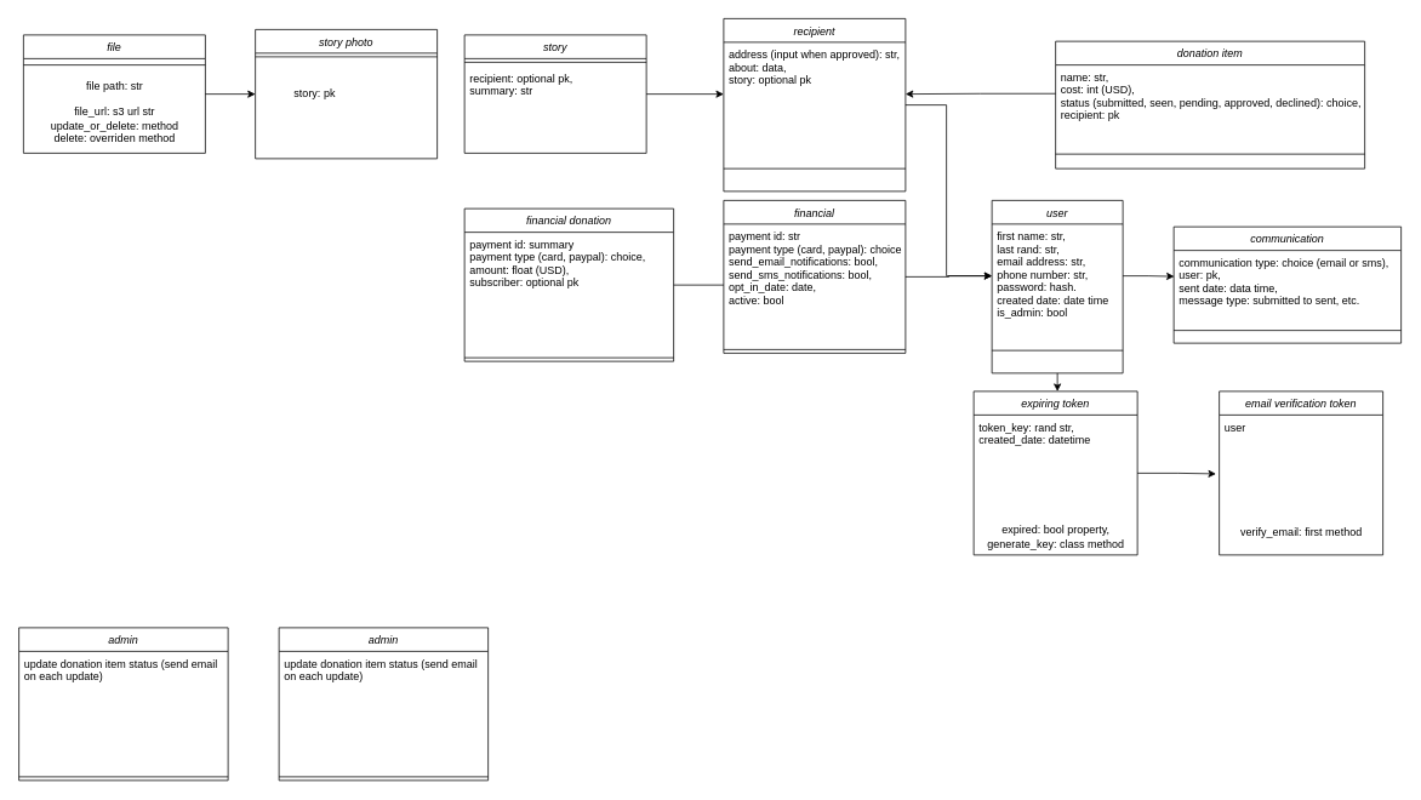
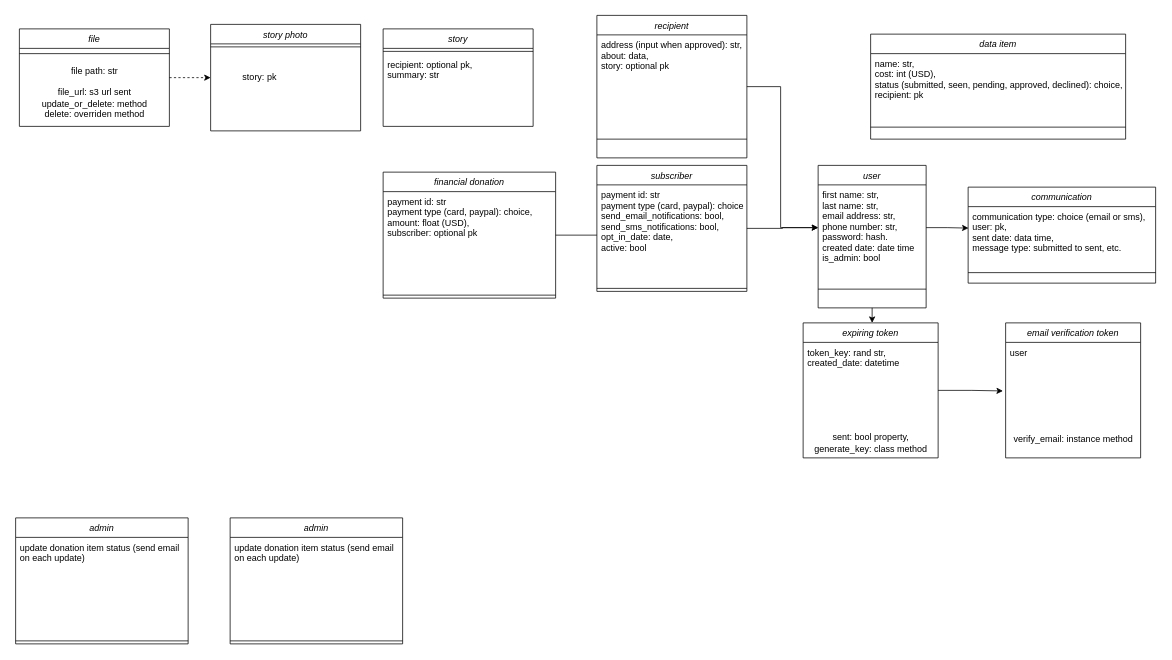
  <mxCell id="0" />
  <mxCell id="1" parent="0" />
  <mxCell id="2" value="" style="edgeStyle=orthogonalEdgeStyle;rounded=0;orthogonalLoop=1;jettySize=auto;html=1;entryX=0;entryY=0.5;entryDx=0;entryDy=0;" edge="1" parent="1" source="3" target="34"><mxGeometry relative="1" as="geometry"><mxPoint x="1075" y="115" as="targetPoint" /><Array as="points"><mxPoint x="1040" y="115" /><mxPoint x="1040" y="303" /></Array></mxGeometry></mxCell>
  <mxCell id="3" value="recipient&#10;" style="swimlane;fontStyle=2;align=center;verticalAlign=top;childLayout=stackLayout;horizontal=1;startSize=26;horizontalStack=0;resizeParent=1;resizeLast=0;collapsible=1;marginBottom=0;rounded=0;shadow=0;strokeWidth=1;" parent="1" vertex="1"><mxGeometry x="795" y="20" width="200" height="190" as="geometry"><mxRectangle x="230" y="140" width="160" height="26" as="alternateBounds" /></mxGeometry></mxCell>
  <mxCell id="4" value="address (input when approved): str,&#10;about: data,&#10;story: optional pk" style="text;align=left;verticalAlign=top;spacingLeft=4;spacingRight=4;overflow=hidden;rotatable=0;points=[[0,0.5],[1,0.5]];portConstraint=eastwest;" parent="3" vertex="1"><mxGeometry y="26" width="200" height="114" as="geometry" /></mxCell>
  <mxCell id="5" value="" style="line;html=1;strokeWidth=1;align=left;verticalAlign=middle;spacingTop=-1;spacingLeft=3;spacingRight=3;rotatable=0;labelPosition=right;points=[];portConstraint=eastwest;" parent="3" vertex="1"><mxGeometry y="140" width="200" height="50" as="geometry" /></mxCell>
- <mxCell id="6" value="donation item" style="swimlane;fontStyle=2;align=center;verticalAlign=top;childLayout=stackLayout;horizontal=1;startSize=26;horizontalStack=0;resizeParent=1;resizeLast=0;collapsible=1;marginBottom=0;rounded=0;shadow=0;strokeWidth=1;" vertex="1" parent="1"><mxGeometry x="1160" y="45" width="340" height="140" as="geometry"><mxRectangle x="230" y="140" width="160" height="26" as="alternateBounds" /></mxGeometry></mxCell>
+ <mxCell id="6" value="data item" style="swimlane;fontStyle=2;align=center;verticalAlign=top;childLayout=stackLayout;horizontal=1;startSize=26;horizontalStack=0;resizeParent=1;resizeLast=0;collapsible=1;marginBottom=0;rounded=0;shadow=0;strokeWidth=1;" vertex="1" parent="1"><mxGeometry x="1160" y="45" width="340" height="140" as="geometry"><mxRectangle x="230" y="140" width="160" height="26" as="alternateBounds" /></mxGeometry></mxCell>
  <mxCell id="7" value="name: str,&#10;cost: int (USD),&#10;status (submitted, seen, pending, approved, declined): choice, &#10;recipient: pk" style="text;align=left;verticalAlign=top;spacingLeft=4;spacingRight=4;overflow=hidden;rotatable=0;points=[[0,0.5],[1,0.5]];portConstraint=eastwest;" vertex="1" parent="6"><mxGeometry y="26" width="340" height="94" as="geometry" /></mxCell>
  <mxCell id="8" value="" style="line;html=1;strokeWidth=1;align=left;verticalAlign=middle;spacingTop=-1;spacingLeft=3;spacingRight=3;rotatable=0;labelPosition=right;points=[];portConstraint=eastwest;" vertex="1" parent="6"><mxGeometry y="120" width="340" height="8" as="geometry" /></mxCell>
- <mxCell id="9" value="" style="edgeStyle=orthogonalEdgeStyle;rounded=0;orthogonalLoop=1;jettySize=auto;html=1;exitX=0;exitY=0.335;exitDx=0;exitDy=0;exitPerimeter=0;" edge="1" parent="1" source="7" target="4"><mxGeometry relative="1" as="geometry"><mxPoint x="1045" y="28" as="sourcePoint" /></mxGeometry></mxCell>
  <mxCell id="10" value="" style="edgeStyle=orthogonalEdgeStyle;rounded=0;orthogonalLoop=1;jettySize=auto;html=1;entryX=0.002;entryY=0.341;entryDx=0;entryDy=0;entryPerimeter=0;exitX=1;exitY=0.5;exitDx=0;exitDy=0;" edge="1" parent="1" source="34" target="30"><mxGeometry relative="1" as="geometry"><mxPoint x="1220" y="304" as="targetPoint" /></mxGeometry></mxCell>
  <mxCell id="11" value="" style="edgeStyle=orthogonalEdgeStyle;rounded=0;orthogonalLoop=1;jettySize=auto;html=1;entryX=0;entryY=0.5;entryDx=0;entryDy=0;" edge="1" parent="1" source="12" target="34"><mxGeometry relative="1" as="geometry"><mxPoint x="1075" y="304" as="targetPoint" /></mxGeometry></mxCell>
- <mxCell id="12" value="financial" style="swimlane;fontStyle=2;align=center;verticalAlign=top;childLayout=stackLayout;horizontal=1;startSize=26;horizontalStack=0;resizeParent=1;resizeLast=0;collapsible=1;marginBottom=0;rounded=0;shadow=0;strokeWidth=1;" vertex="1" parent="1"><mxGeometry x="795" y="220" width="200" height="168" as="geometry"><mxRectangle x="230" y="140" width="160" height="26" as="alternateBounds" /></mxGeometry></mxCell>
+ <mxCell id="12" value="subscriber" style="swimlane;fontStyle=2;align=center;verticalAlign=top;childLayout=stackLayout;horizontal=1;startSize=26;horizontalStack=0;resizeParent=1;resizeLast=0;collapsible=1;marginBottom=0;rounded=0;shadow=0;strokeWidth=1;" vertex="1" parent="1"><mxGeometry x="795" y="220" width="200" height="168" as="geometry"><mxRectangle x="230" y="140" width="160" height="26" as="alternateBounds" /></mxGeometry></mxCell>
  <mxCell id="13" value="payment id: str&#10;payment type (card, paypal): choice,&#10;send_email_notifications: bool,&#10;send_sms_notifications: bool,&#10;opt_in_date: date,&#10;active: bool&#10;" style="text;align=left;verticalAlign=top;spacingLeft=4;spacingRight=4;overflow=hidden;rotatable=0;points=[[0,0.5],[1,0.5]];portConstraint=eastwest;" vertex="1" parent="12"><mxGeometry y="26" width="200" height="134" as="geometry" /></mxCell>
  <mxCell id="14" value="" style="line;html=1;strokeWidth=1;align=left;verticalAlign=middle;spacingTop=-1;spacingLeft=3;spacingRight=3;rotatable=0;labelPosition=right;points=[];portConstraint=eastwest;" vertex="1" parent="12"><mxGeometry y="160" width="200" height="8" as="geometry" /></mxCell>
- <mxCell id="15" value="" style="edgeStyle=orthogonalEdgeStyle;rounded=0;orthogonalLoop=1;jettySize=auto;html=1;" edge="1" parent="1" source="16" target="4"><mxGeometry relative="1" as="geometry" /></mxCell>
  <mxCell id="16" value="story" style="swimlane;fontStyle=2;align=center;verticalAlign=top;childLayout=stackLayout;horizontal=1;startSize=26;horizontalStack=0;resizeParent=1;resizeLast=0;collapsible=1;marginBottom=0;rounded=0;shadow=0;strokeWidth=1;" vertex="1" parent="1"><mxGeometry x="510" y="38" width="200" height="130" as="geometry"><mxRectangle x="230" y="140" width="160" height="26" as="alternateBounds" /></mxGeometry></mxCell>
  <mxCell id="17" value="" style="line;html=1;strokeWidth=1;align=left;verticalAlign=middle;spacingTop=-1;spacingLeft=3;spacingRight=3;rotatable=0;labelPosition=right;points=[];portConstraint=eastwest;" vertex="1" parent="16"><mxGeometry y="26" width="200" height="8" as="geometry" /></mxCell>
  <mxCell id="18" value="recipient: optional pk,&#10;summary: str&#10;" style="text;align=left;verticalAlign=top;spacingLeft=4;spacingRight=4;overflow=hidden;rotatable=0;points=[[0,0.5],[1,0.5]];portConstraint=eastwest;" vertex="1" parent="16"><mxGeometry y="34" width="200" height="96" as="geometry" /></mxCell>
  <mxCell id="19" value="" style="edgeStyle=orthogonalEdgeStyle;rounded=0;orthogonalLoop=1;jettySize=auto;html=1;endArrow=none;" edge="1" parent="1" source="20" target="13"><mxGeometry relative="1" as="geometry" /></mxCell>
  <mxCell id="20" value="financial donation" style="swimlane;fontStyle=2;align=center;verticalAlign=top;childLayout=stackLayout;horizontal=1;startSize=26;horizontalStack=0;resizeParent=1;resizeLast=0;collapsible=1;marginBottom=0;rounded=0;shadow=0;strokeWidth=1;" vertex="1" parent="1"><mxGeometry x="510" y="229" width="230" height="168" as="geometry"><mxRectangle x="230" y="140" width="160" height="26" as="alternateBounds" /></mxGeometry></mxCell>
- <mxCell id="21" value="payment id: summary&#10;payment type (card, paypal): choice,&#10;amount: float (USD),&#10;subscriber: optional pk&#10;&#10;&#10;" style="text;align=left;verticalAlign=top;spacingLeft=4;spacingRight=4;overflow=hidden;rotatable=0;points=[[0,0.5],[1,0.5]];portConstraint=eastwest;" vertex="1" parent="20"><mxGeometry y="26" width="230" height="134" as="geometry" /></mxCell>
+ <mxCell id="21" value="payment id: str&#10;payment type (card, paypal): choice,&#10;amount: float (USD),&#10;subscriber: optional pk&#10;&#10;&#10;" style="text;align=left;verticalAlign=top;spacingLeft=4;spacingRight=4;overflow=hidden;rotatable=0;points=[[0,0.5],[1,0.5]];portConstraint=eastwest;" vertex="1" parent="20"><mxGeometry y="26" width="230" height="134" as="geometry" /></mxCell>
  <mxCell id="22" value="" style="line;html=1;strokeWidth=1;align=left;verticalAlign=middle;spacingTop=-1;spacingLeft=3;spacingRight=3;rotatable=0;labelPosition=right;points=[];portConstraint=eastwest;" vertex="1" parent="20"><mxGeometry y="160" width="230" height="8" as="geometry" /></mxCell>
  <mxCell id="23" value="admin" style="swimlane;fontStyle=2;align=center;verticalAlign=top;childLayout=stackLayout;horizontal=1;startSize=26;horizontalStack=0;resizeParent=1;resizeLast=0;collapsible=1;marginBottom=0;rounded=0;shadow=0;strokeWidth=1;" vertex="1" parent="1"><mxGeometry x="20" y="690" width="230" height="168" as="geometry"><mxRectangle x="230" y="140" width="160" height="26" as="alternateBounds" /></mxGeometry></mxCell>
  <mxCell id="24" value="update donation item status (send email&#10;on each update)&#10;" style="text;align=left;verticalAlign=top;spacingLeft=4;spacingRight=4;overflow=hidden;rotatable=0;points=[[0,0.5],[1,0.5]];portConstraint=eastwest;" vertex="1" parent="23"><mxGeometry y="26" width="230" height="134" as="geometry" /></mxCell>
  <mxCell id="25" value="" style="line;html=1;strokeWidth=1;align=left;verticalAlign=middle;spacingTop=-1;spacingLeft=3;spacingRight=3;rotatable=0;labelPosition=right;points=[];portConstraint=eastwest;" vertex="1" parent="23"><mxGeometry y="160" width="230" height="8" as="geometry" /></mxCell>
  <mxCell id="26" value="admin" style="swimlane;fontStyle=2;align=center;verticalAlign=top;childLayout=stackLayout;horizontal=1;startSize=26;horizontalStack=0;resizeParent=1;resizeLast=0;collapsible=1;marginBottom=0;rounded=0;shadow=0;strokeWidth=1;" vertex="1" parent="1"><mxGeometry x="306" y="690" width="230" height="168" as="geometry"><mxRectangle x="230" y="140" width="160" height="26" as="alternateBounds" /></mxGeometry></mxCell>
  <mxCell id="27" value="update donation item status (send email&#10;on each update)&#10;" style="text;align=left;verticalAlign=top;spacingLeft=4;spacingRight=4;overflow=hidden;rotatable=0;points=[[0,0.5],[1,0.5]];portConstraint=eastwest;" vertex="1" parent="26"><mxGeometry y="26" width="230" height="134" as="geometry" /></mxCell>
  <mxCell id="28" value="" style="line;html=1;strokeWidth=1;align=left;verticalAlign=middle;spacingTop=-1;spacingLeft=3;spacingRight=3;rotatable=0;labelPosition=right;points=[];portConstraint=eastwest;" vertex="1" parent="26"><mxGeometry y="160" width="230" height="8" as="geometry" /></mxCell>
  <mxCell id="29" value="communication" style="swimlane;fontStyle=2;align=center;verticalAlign=top;childLayout=stackLayout;horizontal=1;startSize=26;horizontalStack=0;resizeParent=1;resizeLast=0;collapsible=1;marginBottom=0;rounded=0;shadow=0;strokeWidth=1;" vertex="1" parent="1"><mxGeometry x="1290" y="249" width="250" height="128" as="geometry"><mxRectangle x="230" y="140" width="160" height="26" as="alternateBounds" /></mxGeometry></mxCell>
  <mxCell id="30" value="communication type: choice (email or sms),&#10;user: pk,&#10;sent date: data time,&#10;message type: submitted to sent, etc.&#10;" style="text;align=left;verticalAlign=top;spacingLeft=4;spacingRight=4;overflow=hidden;rotatable=0;points=[[0,0.5],[1,0.5]];portConstraint=eastwest;" vertex="1" parent="29"><mxGeometry y="26" width="250" height="84" as="geometry" /></mxCell>
  <mxCell id="31" value="" style="line;html=1;strokeWidth=1;align=left;verticalAlign=middle;spacingTop=-1;spacingLeft=3;spacingRight=3;rotatable=0;labelPosition=right;points=[];portConstraint=eastwest;" vertex="1" parent="29"><mxGeometry y="110" width="250" height="8" as="geometry" /></mxCell>
  <mxCell id="32" value="" style="edgeStyle=orthogonalEdgeStyle;rounded=0;orthogonalLoop=1;jettySize=auto;html=1;entryX=0.512;entryY=0.002;entryDx=0;entryDy=0;entryPerimeter=0;" edge="1" parent="1" source="33" target="37"><mxGeometry relative="1" as="geometry" /></mxCell>
  <mxCell id="33" value="user" style="swimlane;fontStyle=2;align=center;verticalAlign=top;childLayout=stackLayout;horizontal=1;startSize=26;horizontalStack=0;resizeParent=1;resizeLast=0;collapsible=1;marginBottom=0;rounded=0;shadow=0;strokeWidth=1;" vertex="1" parent="1"><mxGeometry x="1090" y="220" width="144" height="190" as="geometry"><mxRectangle x="230" y="140" width="160" height="26" as="alternateBounds" /></mxGeometry></mxCell>
- <mxCell id="34" value="first name: str,&#10;last rand: str,&#10;email address: str,&#10;phone number: str,&#10;password: hash.&#10;created date: date time&#10;is_admin: bool" style="text;align=left;verticalAlign=top;spacingLeft=4;spacingRight=4;overflow=hidden;rotatable=0;points=[[0,0.5],[1,0.5]];portConstraint=eastwest;" vertex="1" parent="33"><mxGeometry y="26" width="144" height="114" as="geometry" /></mxCell>
+ <mxCell id="34" value="first name: str,&#10;last name: str,&#10;email address: str,&#10;phone number: str,&#10;password: hash.&#10;created date: date time&#10;is_admin: bool" style="text;align=left;verticalAlign=top;spacingLeft=4;spacingRight=4;overflow=hidden;rotatable=0;points=[[0,0.5],[1,0.5]];portConstraint=eastwest;" vertex="1" parent="33"><mxGeometry y="26" width="144" height="114" as="geometry" /></mxCell>
  <mxCell id="35" value="" style="line;html=1;strokeWidth=1;align=left;verticalAlign=middle;spacingTop=-1;spacingLeft=3;spacingRight=3;rotatable=0;labelPosition=right;points=[];portConstraint=eastwest;" vertex="1" parent="33"><mxGeometry y="140" width="144" height="50" as="geometry" /></mxCell>
  <mxCell id="36" value="" style="edgeStyle=orthogonalEdgeStyle;rounded=0;orthogonalLoop=1;jettySize=auto;html=1;entryX=-0.02;entryY=0.568;entryDx=0;entryDy=0;entryPerimeter=0;" edge="1" parent="1" source="37" target="41"><mxGeometry relative="1" as="geometry"><mxPoint x="1330" y="520" as="targetPoint" /></mxGeometry></mxCell>
  <mxCell id="37" value="expiring token" style="swimlane;fontStyle=2;align=center;verticalAlign=top;childLayout=stackLayout;horizontal=1;startSize=26;horizontalStack=0;resizeParent=1;resizeLast=0;collapsible=1;marginBottom=0;rounded=0;shadow=0;strokeWidth=1;" vertex="1" parent="1"><mxGeometry x="1070" y="430" width="180" height="180" as="geometry"><mxRectangle x="230" y="140" width="160" height="26" as="alternateBounds" /></mxGeometry></mxCell>
  <mxCell id="38" value="token_key: rand str,&#10;created_date: datetime" style="text;align=left;verticalAlign=top;spacingLeft=4;spacingRight=4;overflow=hidden;rotatable=0;points=[[0,0.5],[1,0.5]];portConstraint=eastwest;" vertex="1" parent="37"><mxGeometry y="26" width="180" height="114" as="geometry" /></mxCell>
- <mxCell id="39" value="expired: bool property,&lt;br&gt;generate_key: class method" style="text;html=1;align=center;verticalAlign=middle;resizable=0;points=[];autosize=1;strokeColor=none;fillColor=none;" vertex="1" parent="37"><mxGeometry y="140" width="180" height="40" as="geometry" /></mxCell>
+ <mxCell id="39" value="sent: bool property,&lt;br&gt;generate_key: class method" style="text;html=1;align=center;verticalAlign=middle;resizable=0;points=[];autosize=1;strokeColor=none;fillColor=none;" vertex="1" parent="37"><mxGeometry y="140" width="180" height="40" as="geometry" /></mxCell>
  <mxCell id="40" value="email verification token" style="swimlane;fontStyle=2;align=center;verticalAlign=top;childLayout=stackLayout;horizontal=1;startSize=26;horizontalStack=0;resizeParent=1;resizeLast=0;collapsible=1;marginBottom=0;rounded=0;shadow=0;strokeWidth=1;" vertex="1" parent="1"><mxGeometry x="1340" y="430" width="180" height="180" as="geometry"><mxRectangle x="230" y="140" width="160" height="26" as="alternateBounds" /></mxGeometry></mxCell>
  <mxCell id="41" value="user" style="text;align=left;verticalAlign=top;spacingLeft=4;spacingRight=4;overflow=hidden;rotatable=0;points=[[0,0.5],[1,0.5]];portConstraint=eastwest;" vertex="1" parent="40"><mxGeometry y="26" width="180" height="114" as="geometry" /></mxCell>
- <mxCell id="42" value="verify_email: first method" style="text;html=1;align=center;verticalAlign=middle;resizable=0;points=[];autosize=1;strokeColor=none;fillColor=none;" vertex="1" parent="40"><mxGeometry y="140" width="180" height="30" as="geometry" /></mxCell>
+ <mxCell id="42" value="verify_email: instance method" style="text;html=1;align=center;verticalAlign=middle;resizable=0;points=[];autosize=1;strokeColor=none;fillColor=none;" vertex="1" parent="40"><mxGeometry y="140" width="180" height="30" as="geometry" /></mxCell>
  <mxCell id="43" value="story photo" style="swimlane;fontStyle=2;align=center;verticalAlign=top;childLayout=stackLayout;horizontal=1;startSize=26;horizontalStack=0;resizeParent=1;resizeLast=0;collapsible=1;marginBottom=0;rounded=0;shadow=0;strokeWidth=1;" vertex="1" parent="1"><mxGeometry x="280" y="32" width="200" height="142" as="geometry"><mxRectangle x="230" y="140" width="160" height="26" as="alternateBounds" /></mxGeometry></mxCell>
  <mxCell id="44" value="" style="line;html=1;strokeWidth=1;align=left;verticalAlign=middle;spacingTop=-1;spacingLeft=3;spacingRight=3;rotatable=0;labelPosition=right;points=[];portConstraint=eastwest;" vertex="1" parent="43"><mxGeometry y="26" width="200" height="8" as="geometry" /></mxCell>
  <mxCell id="45" value="story: pk" style="text;html=1;align=center;verticalAlign=middle;resizable=0;points=[];autosize=1;strokeColor=none;fillColor=none;" vertex="1" parent="1"><mxGeometry x="310" y="88" width="70" height="30" as="geometry" /></mxCell>
- <mxCell id="46" value="" style="edgeStyle=orthogonalEdgeStyle;rounded=0;orthogonalLoop=1;jettySize=auto;html=1;entryX=0;entryY=0.5;entryDx=0;entryDy=0;" edge="1" parent="1" source="47" target="43"><mxGeometry relative="1" as="geometry"><mxPoint x="275" y="103" as="targetPoint" /></mxGeometry></mxCell>
+ <mxCell id="46" value="" style="edgeStyle=orthogonalEdgeStyle;rounded=0;orthogonalLoop=1;jettySize=auto;html=1;entryX=0;entryY=0.5;entryDx=0;entryDy=0;dashed=1;" edge="1" parent="1" source="47" target="43"><mxGeometry relative="1" as="geometry"><mxPoint x="275" y="103" as="targetPoint" /></mxGeometry></mxCell>
  <mxCell id="47" value="file&#10;" style="swimlane;fontStyle=2;align=center;verticalAlign=top;childLayout=stackLayout;horizontal=1;startSize=26;horizontalStack=0;resizeParent=1;resizeLast=0;collapsible=1;marginBottom=0;rounded=0;shadow=0;strokeWidth=1;" vertex="1" parent="1"><mxGeometry x="25" y="38" width="200" height="130" as="geometry"><mxRectangle x="230" y="140" width="160" height="26" as="alternateBounds" /></mxGeometry></mxCell>
  <mxCell id="48" value="" style="line;html=1;strokeWidth=1;align=left;verticalAlign=middle;spacingTop=-1;spacingLeft=3;spacingRight=3;rotatable=0;labelPosition=right;points=[];portConstraint=eastwest;" vertex="1" parent="47"><mxGeometry y="26" width="200" height="14" as="geometry" /></mxCell>
- <mxCell id="49" value="file path: str&lt;br&gt;&lt;br&gt;file_url: s3 url str&lt;br&gt;update_or_delete: method&lt;br&gt;delete: overriden method" style="text;html=1;align=center;verticalAlign=middle;resizable=0;points=[];autosize=1;strokeColor=none;fillColor=none;" vertex="1" parent="47"><mxGeometry y="40" width="200" height="90" as="geometry" /></mxCell>
+ <mxCell id="49" value="file path: str&lt;br&gt;&lt;br&gt;file_url: s3 url sent&lt;br&gt;update_or_delete: method&lt;br&gt;delete: overriden method" style="text;html=1;align=center;verticalAlign=middle;resizable=0;points=[];autosize=1;strokeColor=none;fillColor=none;" vertex="1" parent="47"><mxGeometry y="40" width="200" height="90" as="geometry" /></mxCell>
